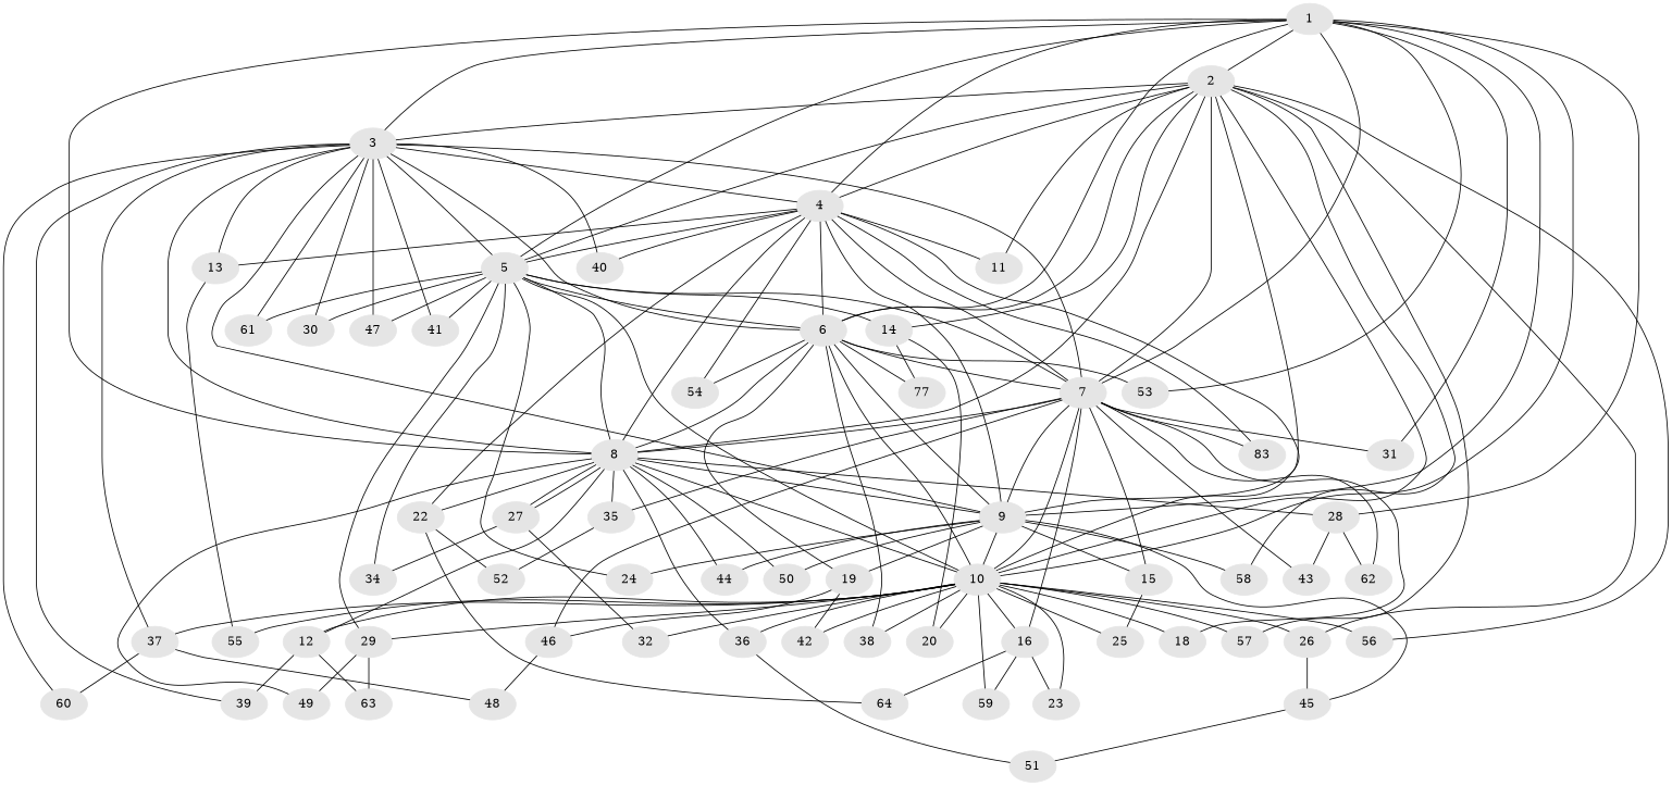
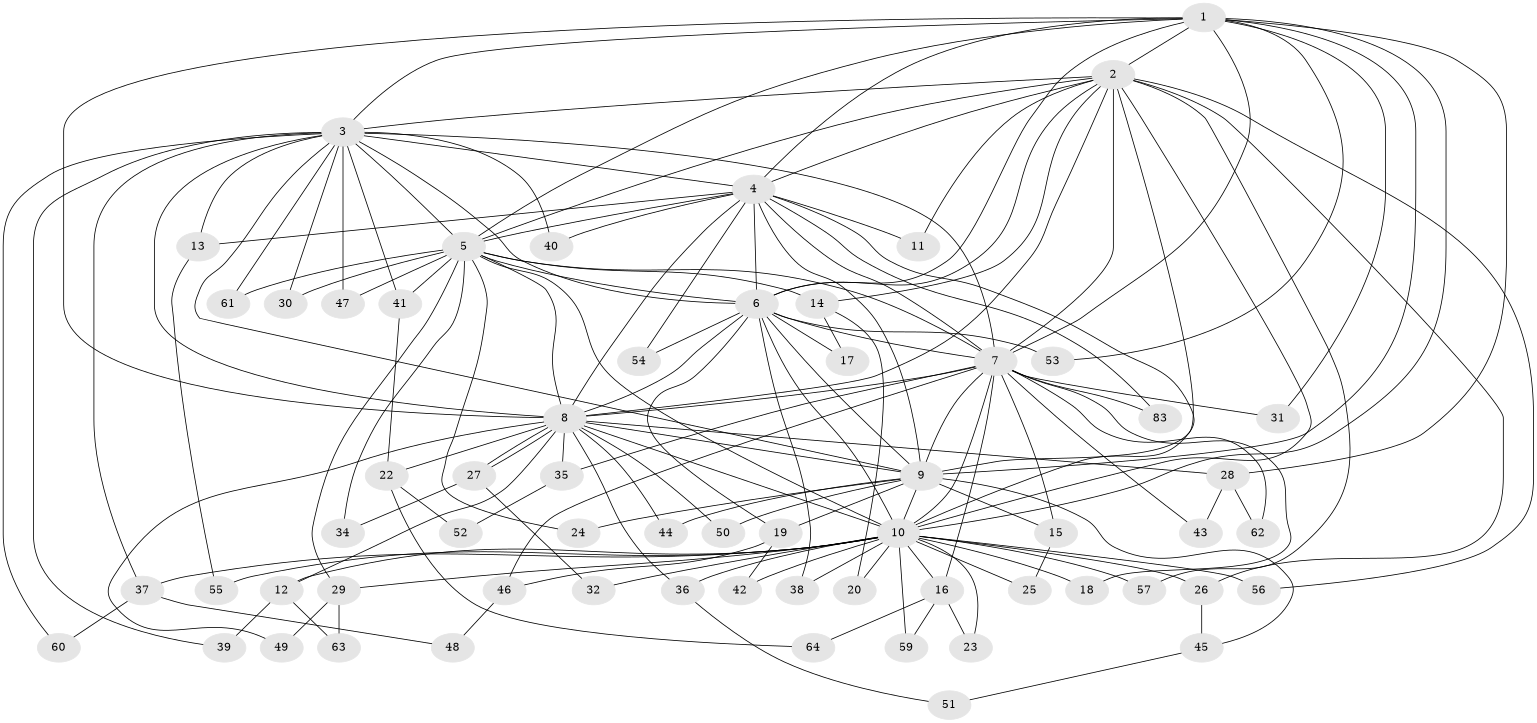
  graph {
    node [color=gray90 style=filled]
    1
    2
    3
    4
    5
    6
    7
    8
    9
    10
    28
    31
    53
    11
    14
    26
    56
    57
-   58
    13
    30
    37
    39
    40
    41
    47
    60
    61
    22
    n30 [label=83]
    54
    24
    29
    34
-   17 [label=77]
+   17
    19
    38
    15
    16
    18
    35
    43
    46
    62
    12
    27
    36
    44
    49
    50
    45
    20
    23
    25
    32
    42
    55
    59
    48
    64
    52
    63
    51
    1 -- 2
    1 -- 3
    1 -- 4
    1 -- 5
    1 -- 6
    1 -- 7
    1 -- 8
    1 -- 9
    1 -- 10
    1 -- 28
    1 -- 31
    1 -- 53
    2 -- 3
    2 -- 4
    2 -- 5
    2 -- 6
    2 -- 7
    2 -- 8
    2 -- 9
    2 -- 10
    2 -- 11
    2 -- 14
    2 -- 26
    2 -- 56
    2 -- 57
-   2 -- 58
    3 -- 4
    3 -- 5
    3 -- 6
    3 -- 7
    3 -- 8
    3 -- 9
    3 -- 13
    3 -- 30
    3 -- 37
    3 -- 39
    3 -- 40
    3 -- 41
    3 -- 47
    3 -- 60
    3 -- 61
    4 -- 5
    4 -- 6
    4 -- 7
    4 -- 8
    4 -- 9
    4 -- 10
    4 -- 11
    4 -- 13
    4 -- 40
-   4 -- 22
+   41 -- 22
    4 -- n30
    4 -- 54
    5 -- 6
    5 -- 7
    5 -- 8
    5 -- 10
    5 -- 14
    5 -- 30
    5 -- 41
    5 -- 47
    5 -- 61
    5 -- 24
    5 -- 29
    5 -- 34
    6 -- 7
    6 -- 8
    6 -- 9
    6 -- 10
    6 -- 53
    6 -- 54
    6 -- 17
    6 -- 19
    6 -- 38
    7 -- 8
    7 -- 9
    7 -- 10
    7 -- 31
    7 -- n30
    7 -- 15
    7 -- 16
    7 -- 18
    7 -- 35
    7 -- 43
    7 -- 46
    7 -- 62
    8 -- 9
    8 -- 10
    8 -- 28
    8 -- 22
    8 -- 35
    8 -- 12
    8 -- 27
    8 -- 27
    8 -- 36
    8 -- 44
    8 -- 49
    8 -- 50
    9 -- 10
-   9 -- 58
    9 -- 24
    9 -- 19
    9 -- 15
    9 -- 44
    9 -- 50
    9 -- 45
    10 -- 26
    10 -- 56
    10 -- 57
    10 -- 37
    10 -- 29
    10 -- 38
    10 -- 16
    10 -- 18
    10 -- 12
    10 -- 36
    10 -- 20
    10 -- 23
    10 -- 25
    10 -- 32
    10 -- 42
    10 -- 55
    10 -- 59
    28 -- 43
    28 -- 62
    14 -- 17
    14 -- 20
    26 -- 45
    13 -- 55
    37 -- 60
    37 -- 48
    22 -- 64
    22 -- 52
    29 -- 49
    29 -- 63
    19 -- 46
    19 -- 42
    15 -- 25
    16 -- 23
    16 -- 59
    16 -- 64
    35 -- 52
    46 -- 48
    12 -- 39
    12 -- 63
    27 -- 34
    27 -- 32
    36 -- 51
    45 -- 51
  }
